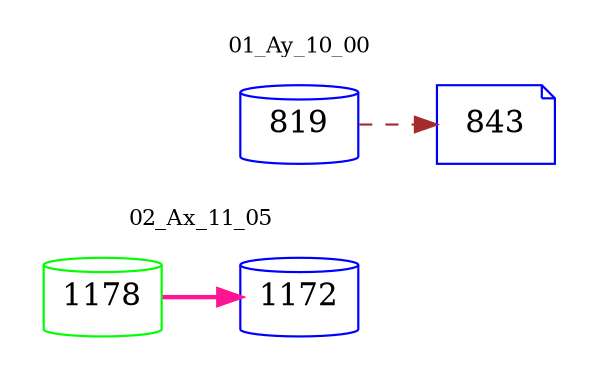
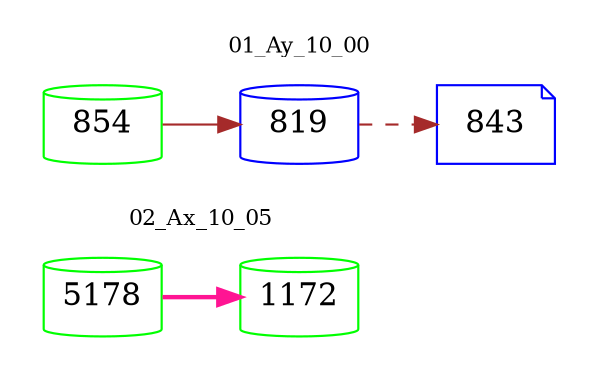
  digraph {
    rankdir=LR
    node [color=blue shape=cylinder]
    edge [color=brown]
-   n1 [color=green label=1178]
-   n2 [label=1172]
+   n1 [color=green label=5178]
+   n2 [color=green label=1172]
+   n3 [color=green label=854]
    n4 [label=819]
    n5 [label=843 shape=note]
    subgraph cluster_1 {
      color=white
      fontsize=10
-     label="02_Ax_11_05"
+     label="02_Ax_10_05"
      n1
      n2
    }
    subgraph cluster_2 {
      color=white
      fontsize=10
      label="01_Ay_10_00"
+     n3
      n4
      n5
    }
    n1 -> n2 [color=deeppink style=bold]
+   n3 -> n4 [style=solid]
    n4 -> n5 [style=dashed]
  }
